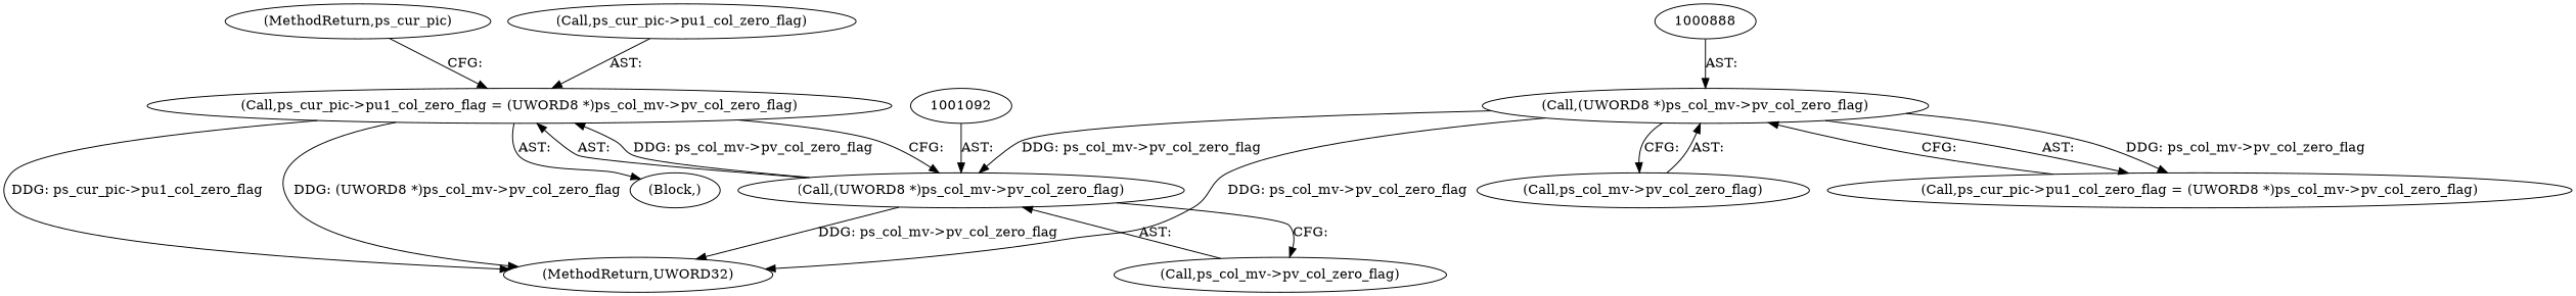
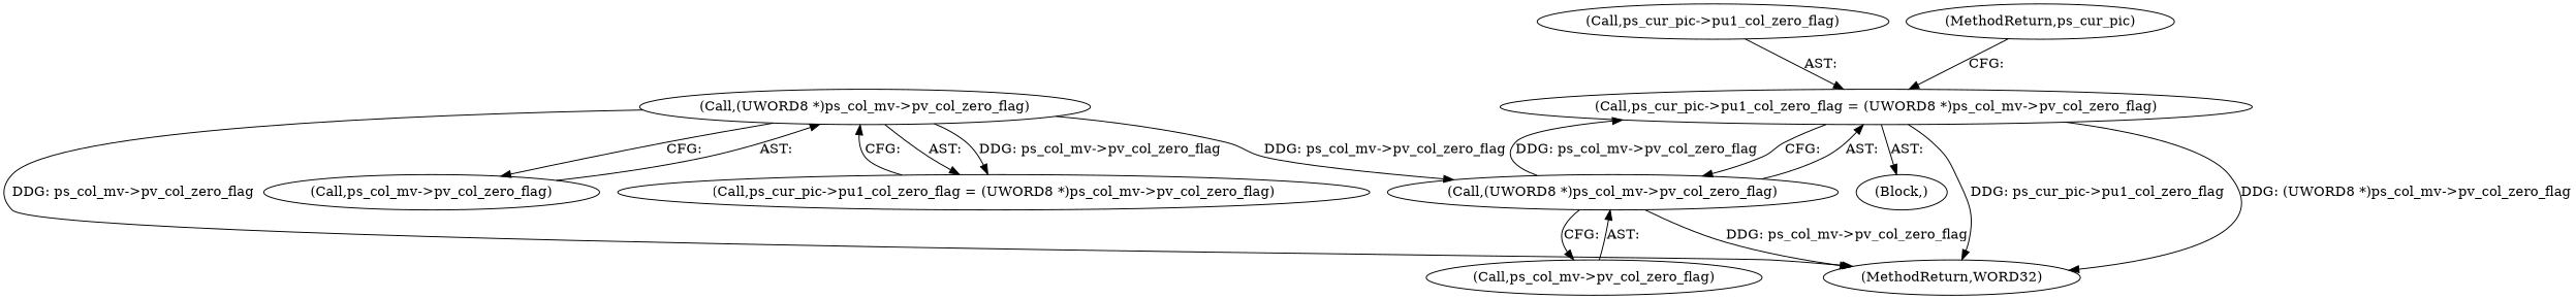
  digraph {
    n1 [label="(Call,ps_cur_pic->pu1_col_zero_flag = (UWORD8 *)ps_col_mv->pv_col_zero_flag)"]
    n2 [label="(Call,(UWORD8 *)ps_col_mv->pv_col_zero_flag)"]
    n3 [label="(Block,)"]
-   n4 [label="(MethodReturn,UWORD32)"]
+   n4 [label="(MethodReturn,WORD32)"]
    n5 [label="(Call,ps_col_mv->pv_col_zero_flag)"]
    n6 [label="(Call,(UWORD8 *)ps_col_mv->pv_col_zero_flag)"]
    n7 [label="(Call,ps_col_mv->pv_col_zero_flag)"]
    n8 [label="(Call,ps_cur_pic->pu1_col_zero_flag = (UWORD8 *)ps_col_mv->pv_col_zero_flag)"]
    n9 [label="(Call,ps_cur_pic->pu1_col_zero_flag)"]
    n10 [label="(MethodReturn,ps_cur_pic)"]
-   1001092
-   1000888
    n1 -> n2 [label="CFG: "]
    n1 -> n3 [label="AST: "]
    n1 -> n4 [label="DDG: ps_cur_pic->pu1_col_zero_flag"]
    n1 -> n4 [label="DDG: (UWORD8 *)ps_col_mv->pv_col_zero_flag"]
    n2 -> n1 [label="AST: "]
    n2 -> n1 [label="DDG: ps_col_mv->pv_col_zero_flag"]
    n2 -> n4 [label="DDG: ps_col_mv->pv_col_zero_flag"]
    n2 -> n5 [label="CFG: "]
    n5 -> n2 [label="AST: "]
    n6 -> n2 [label="DDG: ps_col_mv->pv_col_zero_flag"]
    n6 -> n4 [label="DDG: ps_col_mv->pv_col_zero_flag"]
    n6 -> n7 [label="CFG: "]
    n6 -> n8 [label="AST: "]
    n6 -> n8 [label="DDG: ps_col_mv->pv_col_zero_flag"]
    n7 -> n6 [label="AST: "]
    n8 -> n6 [label="CFG: "]
    n9 -> n1 [label="AST: "]
    n10 -> n1 [label="CFG: "]
-   1001092 -> n2 [label="AST: "]
-   1000888 -> n6 [label="AST: "]
  }
